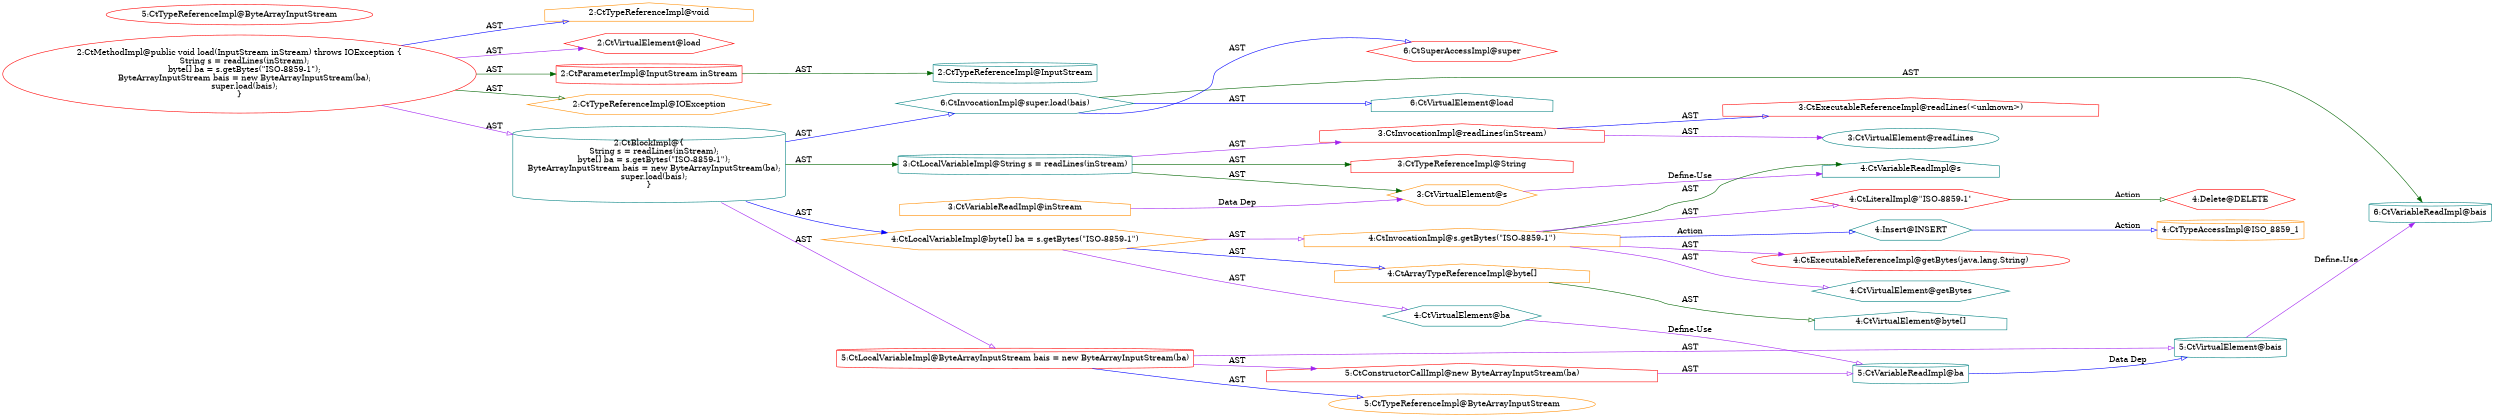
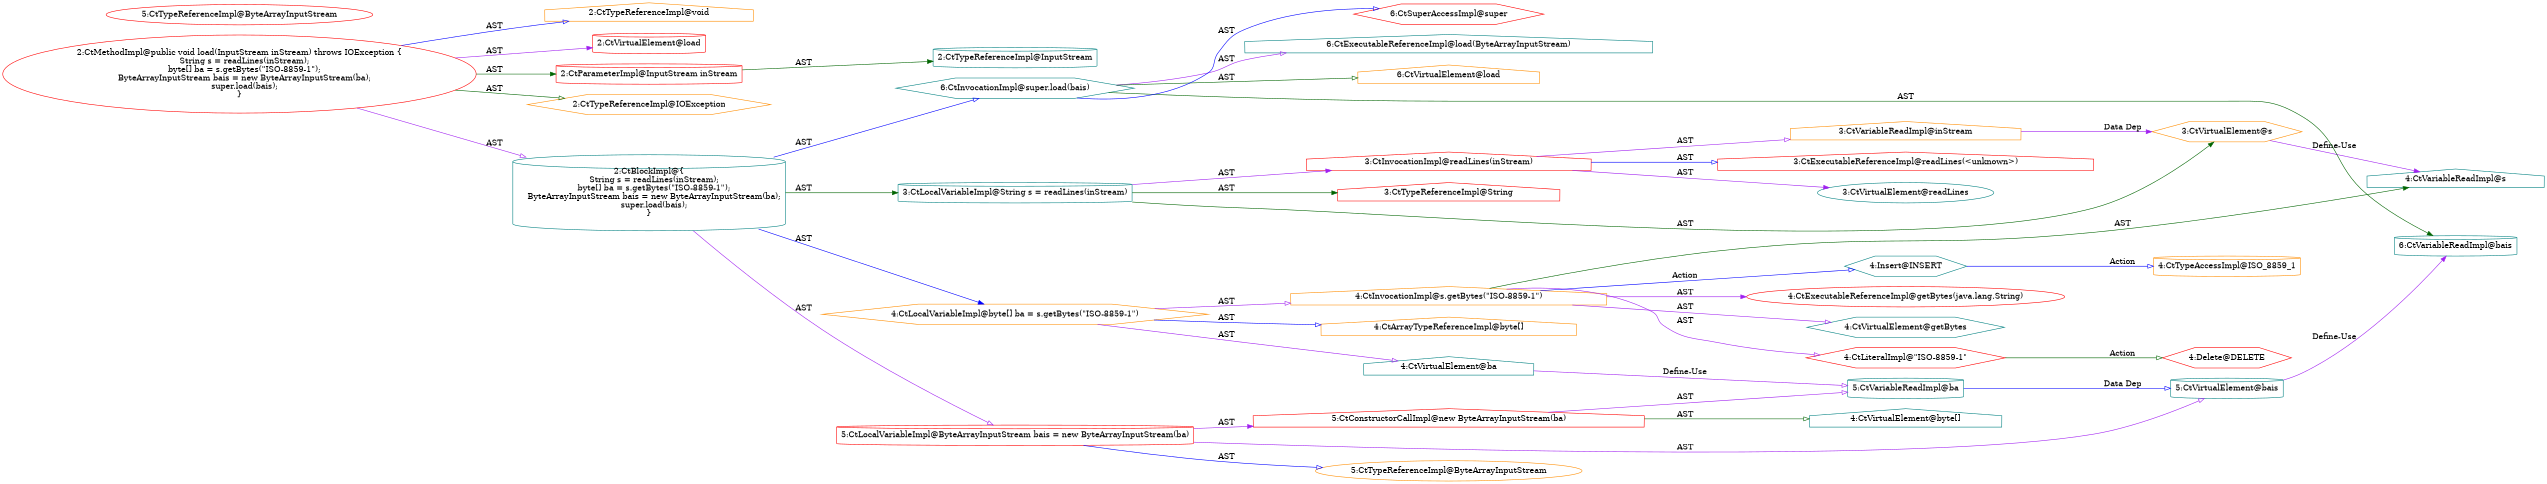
  digraph {
    rankdir=LR
    node [color=teal shape=house]
    edge [arrowhead=onormal color=purple]
    n1 [color=darkorange label="2:CtTypeReferenceImpl@void"]
-   n2 [color=red label="2:CtVirtualElement@load" shape=hexagon]
+   n2 [color=red label="2:CtVirtualElement@load" shape=cylinder]
    n3 [color=red label="2:CtParameterImpl@InputStream inStream" shape=cylinder]
    n4 [label="2:CtTypeReferenceImpl@InputStream" shape=cylinder]
    n5 [color=darkorange label="2:CtTypeReferenceImpl@IOException" shape=hexagon]
    n6 [color=red label="3:CtTypeReferenceImpl@String"]
    n7 [color=red label="3:CtExecutableReferenceImpl@readLines(<unknown>)"]
    n8 [label="3:CtVirtualElement@readLines" shape=ellipse]
    n9 [color=darkorange label="3:CtVariableReadImpl@inStream"]
    n10 [color=darkorange label="3:CtVirtualElement@s" shape=hexagon]
    n11 [label="4:CtVariableReadImpl@s"]
    n12 [color=red label="3:CtInvocationImpl@readLines(inStream)"]
    n13 [label="3:CtLocalVariableImpl@String s = readLines(inStream)" shape=cylinder]
    n14 [label="4:CtVirtualElement@byte[]"]
    n15 [color=darkorange label="4:CtArrayTypeReferenceImpl@byte[]"]
    n16 [color=red label="4:CtExecutableReferenceImpl@getBytes(java.lang.String)" shape=ellipse]
    n17 [label="4:CtVirtualElement@getBytes" shape=hexagon]
-   n18 [label="4:CtVirtualElement@ba" shape=hexagon]
+   n18 [label="4:CtVirtualElement@ba"]
    n19 [label="5:CtVariableReadImpl@ba" shape=cylinder]
    n20 [color=red label="4:CtLiteralImpl@\"ISO-8859-1\"" shape=hexagon]
    n21 [color=red label="4:Delete@DELETE" shape=hexagon]
    n22 [color=darkorange label="4:CtInvocationImpl@s.getBytes(\"ISO-8859-1\")"]
    n23 [label="4:Insert@INSERT" shape=hexagon]
    n24 [color=darkorange label="4:CtTypeAccessImpl@ISO_8859_1" shape=cylinder]
    n25 [label="5:CtVirtualElement@bais" shape=cylinder]
    n26 [color=darkorange label="4:CtLocalVariableImpl@byte[] ba = s.getBytes(\"ISO-8859-1\")" shape=hexagon]
    n27 [color=darkorange label="5:CtTypeReferenceImpl@ByteArrayInputStream" shape=ellipse]
    n28 [color=red label="5:CtTypeReferenceImpl@ByteArrayInputStream" shape=ellipse]
    n29 [label="6:CtVariableReadImpl@bais" shape=cylinder]
    n30 [color=red label="5:CtConstructorCallImpl@new ByteArrayInputStream(ba)"]
    n31 [color=red label="5:CtLocalVariableImpl@ByteArrayInputStream bais = new ByteArrayInputStream(ba)" shape=cylinder]
-   n33 [label="6:CtVirtualElement@load"]
+   n32 [label="6:CtExecutableReferenceImpl@load(ByteArrayInputStream)"]
+   n33 [color=darkorange label="6:CtVirtualElement@load"]
    n34 [color=red label="6:CtSuperAccessImpl@super" shape=hexagon]
    n35 [label="6:CtInvocationImpl@super.load(bais)" shape=hexagon]
    n36 [label="2:CtBlockImpl@\{\n    String s = readLines(inStream);\n    byte[] ba = s.getBytes(\"ISO-8859-1\");\n    ByteArrayInputStream bais = new ByteArrayInputStream(ba);\n    super.load(bais);\n\}" shape=cylinder]
    n37 [color=red label="2:CtMethodImpl@public void load(InputStream inStream) throws IOException \{\n    String s = readLines(inStream);\n    byte[] ba = s.getBytes(\"ISO-8859-1\");\n    ByteArrayInputStream bais = new ByteArrayInputStream(ba);\n    super.load(bais);\n\}" shape=ellipse]
    n3 -> n4 [arrowhead=normal color=darkgreen label=AST]
    n9 -> n10 [arrowhead=normal label="Data Dep"]
    n10 -> n11 [arrowhead=normal label="Define-Use"]
    n12 -> n7 [color=blue label=AST]
    n12 -> n8 [arrowhead=normal label=AST]
+   n12 -> n9 [label=AST]
    n13 -> n6 [arrowhead=normal color=darkgreen label=AST]
    n13 -> n10 [arrowhead=normal color=darkgreen label=AST]
    n13 -> n12 [arrowhead=normal label=AST]
-   n15 -> n14 [color=darkgreen label=AST]
+   n30 -> n14 [color=darkgreen label=AST]
    n18 -> n19 [label="Define-Use"]
    n19 -> n25 [color=blue label="Data Dep"]
    n20 -> n21 [color=darkgreen label=Action]
    n22 -> n11 [arrowhead=normal color=darkgreen label=AST]
    n22 -> n16 [arrowhead=normal label=AST]
    n22 -> n17 [label=AST]
    n22 -> n20 [label=AST]
    n22 -> n23 [color=blue label=Action]
    n23 -> n24 [color=blue label=Action]
    n25 -> n29 [arrowhead=normal label="Define-Use"]
    n26 -> n15 [color=blue label=AST]
    n26 -> n18 [label=AST]
    n26 -> n22 [label=AST]
    n30 -> n19 [label=AST]
    n31 -> n25 [label=AST]
    n31 -> n27 [color=blue label=AST]
    n31 -> n30 [arrowhead=normal label=AST]
    n35 -> n29 [arrowhead=normal color=darkgreen label=AST]
-   n35 -> n33 [color=blue label=AST]
+   n35 -> n32 [label=AST]
+   n35 -> n33 [color=darkgreen label=AST]
    n35 -> n34 [color=blue label=AST]
    n36 -> n13 [arrowhead=normal color=darkgreen label=AST]
    n36 -> n26 [arrowhead=normal color=blue label=AST]
    n36 -> n31 [label=AST]
    n36 -> n35 [color=blue label=AST]
    n37 -> n1 [color=blue label=AST]
    n37 -> n2 [arrowhead=normal label=AST]
    n37 -> n3 [arrowhead=normal color=darkgreen label=AST]
    n37 -> n5 [color=darkgreen label=AST]
    n37 -> n36 [label=AST]
  }
